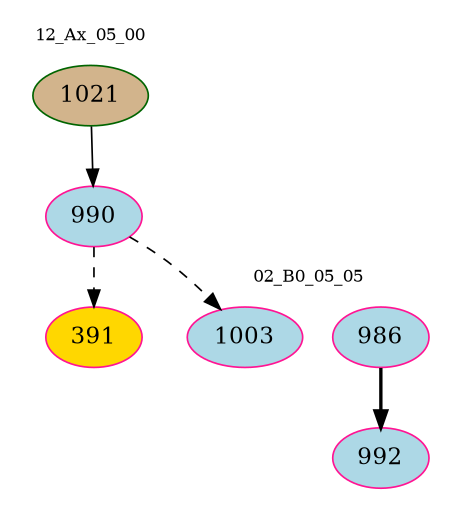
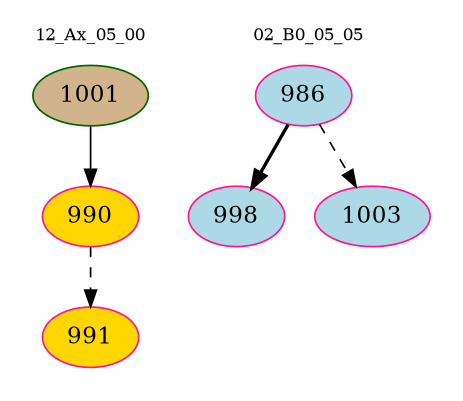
  digraph {
    node [color=deeppink fillcolor=lightblue style=filled]
    edge [color=black style=dashed]
-   n1 [label=990]
-   n2 [fillcolor=gold label=391]
-   n3 [color=darkgreen fillcolor=tan label=1021]
+   n1 [fillcolor=gold label=990]
+   n2 [fillcolor=gold label=991]
+   n3 [color=darkgreen fillcolor=tan label=1001]
    n4 [label=986]
-   n5 [label=992]
+   n5 [label=998]
    n6 [label=1003]
    subgraph cluster_1 {
      color=white
      fontsize=10
      label="12_Ax_05_00"
      n1
      n2
      n3
    }
    subgraph cluster_2 {
      color=white
      fontsize=10
      label="02_B0_05_05"
      n4
      n5
      n6
    }
    n1 -> n2
    n3 -> n1 [style=solid]
    n4 -> n5 [style=bold]
-   n1 -> n6
+   n4 -> n6
  }
